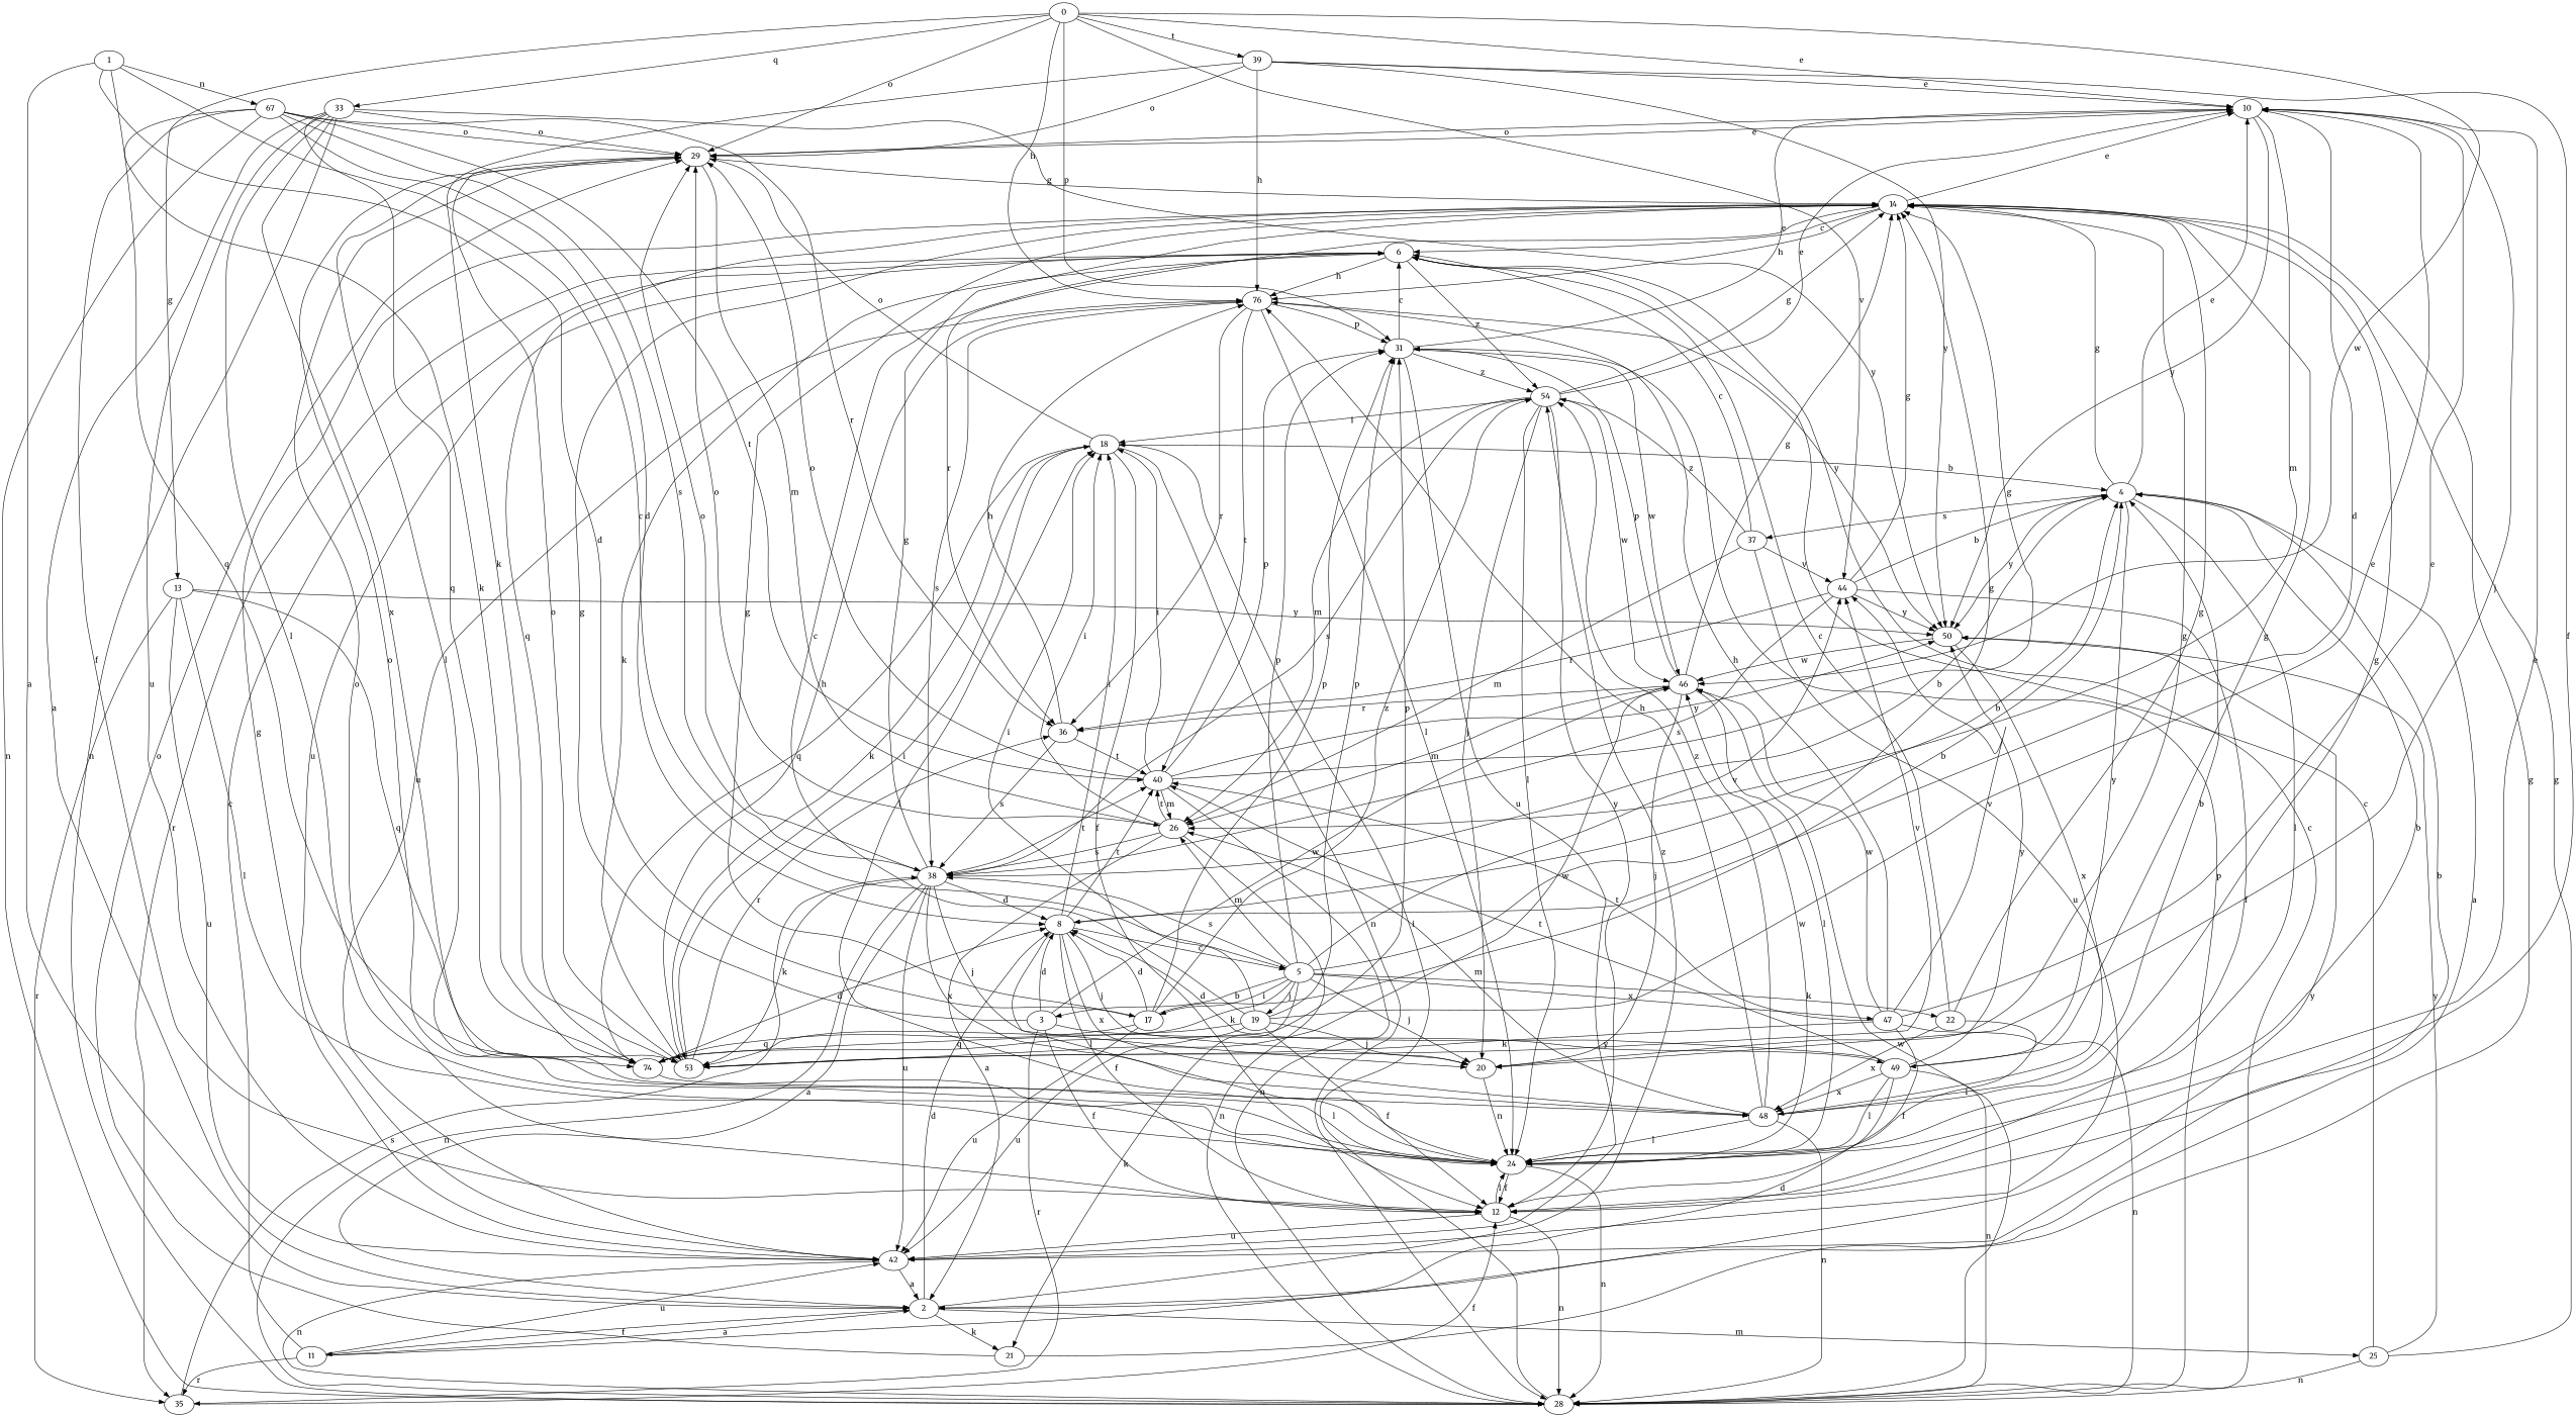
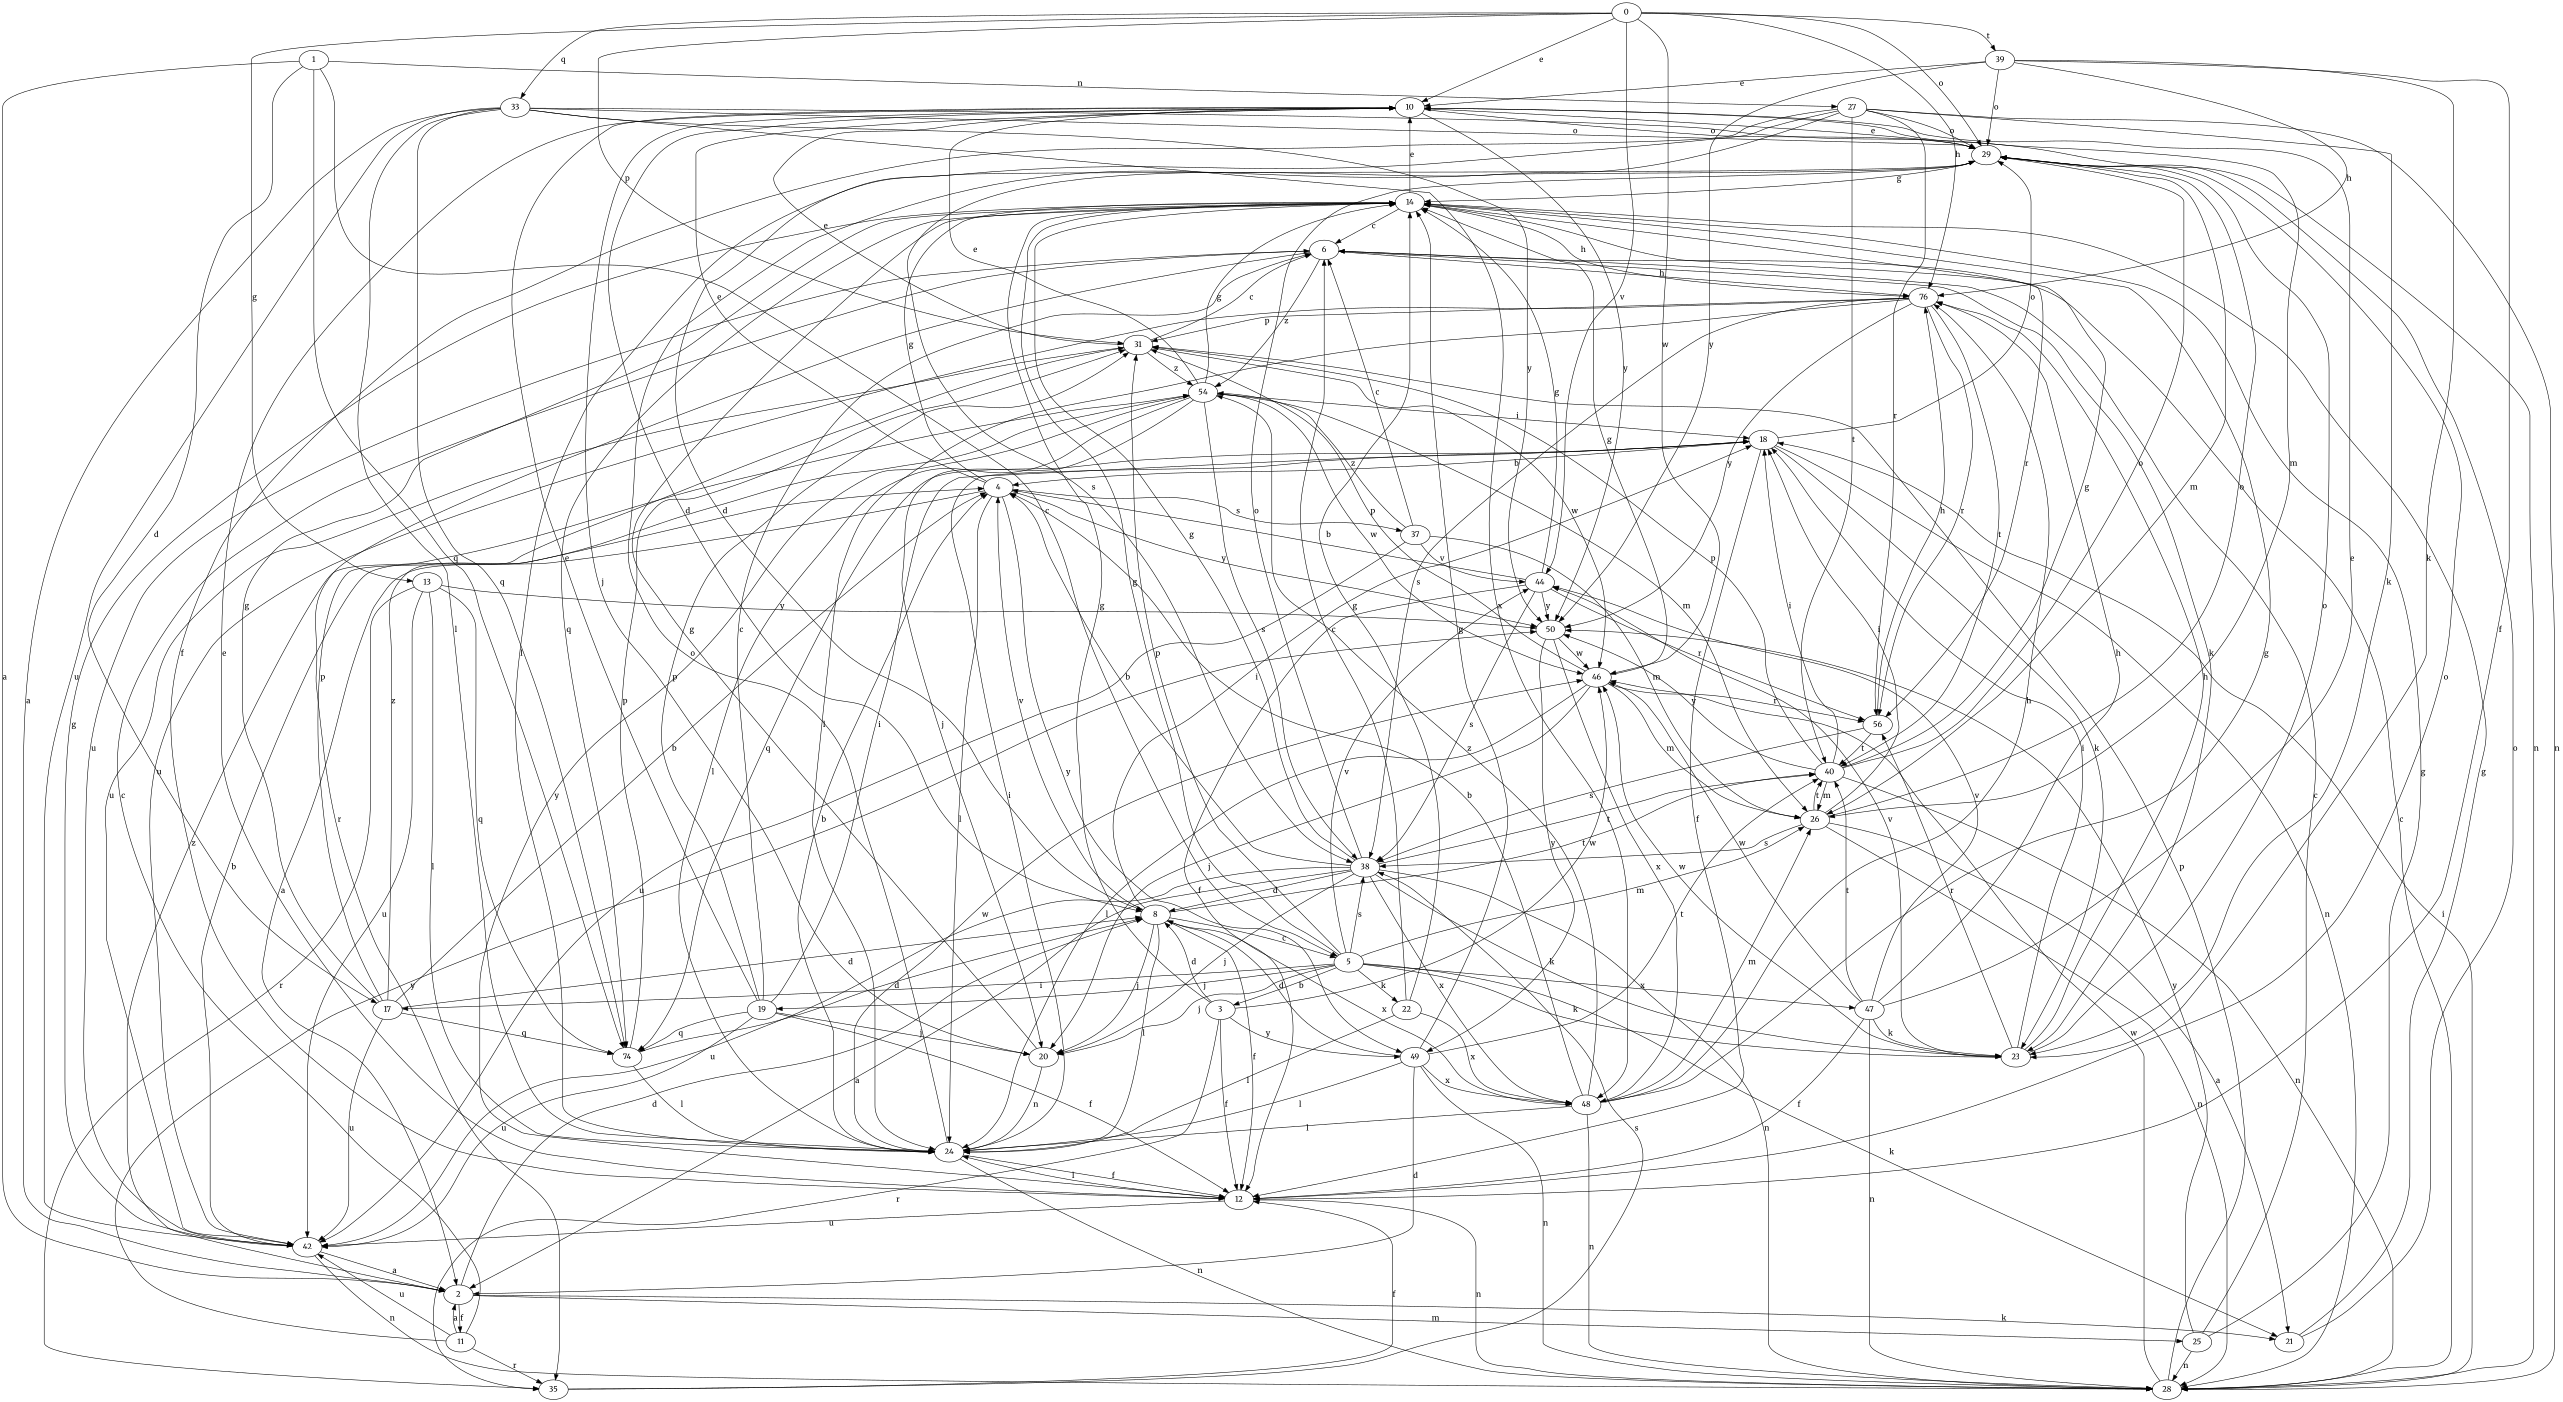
  strict digraph {
    fontname=Merriweather
    node [fontname=Merriweather]
    edge [fontname=Merriweather]
    0
    10
    13
    n4 [label=76]
    29
    31
    33
    39
    44
    46
    8
    50
    20
    26
    n15 [label=74]
    35
    24
    42
    38
    40
-   36
+   36 [label=56]
    14
    54
    6
    2
    48
    28
    12
-   23 [label=53]
+   23
    4
    1
    5
-   27 [label=67]
+   27
    17
    11
    21
    25
    3
    19
    22
    47
    18
    49
    37
    0 -> 10 [label=e]
    0 -> 13 [label=g]
    0 -> n4 [label=h]
    0 -> 29 [label=o]
    0 -> 31 [label=p]
    0 -> 33 [label=q]
    0 -> 39 [label=t]
    0 -> 44 [label=v]
    0 -> 46 [label=w]
    10 -> 29 [label=o]
    10 -> 8 [label=d]
    10 -> 50 [label=y]
    10 -> 20 [label=j]
    10 -> 26 [label=m]
    13 -> 50 [label=y]
    13 -> n15 [label=q]
    13 -> 35 [label=r]
    13 -> 24 [label=l]
    13 -> 42 [label=u]
    n4 -> 31 [label=p]
    n4 -> 50 [label=y]
    n4 -> 24 [label=l]
    n4 -> 42 [label=u]
    n4 -> 38 [label=s]
    n4 -> 40 [label=t]
    n4 -> 36 [label=r]
    29 -> 10 [label=e]
    29 -> 26 [label=m]
    29 -> 24 [label=l]
    29 -> 14 [label=g]
    31 -> 10 [label=e]
    31 -> 46 [label=w]
    31 -> 42 [label=u]
    31 -> 54 [label=z]
    31 -> 6 [label=c]
    33 -> 29 [label=o]
    33 -> 50 [label=y]
    33 -> n15 [label=q]
    33 -> 24 [label=l]
    33 -> 42 [label=u]
    33 -> 2 [label=a]
    33 -> 48 [label=x]
    33 -> 28 [label=n]
    39 -> 10 [label=e]
    39 -> n4 [label=h]
    39 -> 29 [label=o]
    39 -> 50 [label=y]
    39 -> 12 [label=f]
    39 -> 23 [label=k]
    44 -> 50 [label=y]
    44 -> 38 [label=s]
    44 -> 36 [label=r]
    44 -> 14 [label=g]
    44 -> 12 [label=f]
    44 -> 4 [label=b]
    46 -> 31 [label=p]
    46 -> 20 [label=j]
    46 -> 26 [label=m]
    46 -> 24 [label=l]
    46 -> 36 [label=r]
    46 -> 14 [label=g]
    8 -> 20 [label=j]
    8 -> 24 [label=l]
    8 -> 40 [label=t]
    8 -> 48 [label=x]
    8 -> 12 [label=f]
-   8 -> 4 [label=b]
+   8 -> 4 [label=v]
    8 -> 5 [label=c]
    8 -> 18 [label=i]
    50 -> 46 [label=w]
    50 -> 48 [label=x]
    20 -> 24 [label=n]
    20 -> 14 [label=g]
    26 -> 29 [label=o]
    26 -> 38 [label=s]
    26 -> 40 [label=t]
-   26 -> 2 [label=a]
+   26 -> 21 [label=a]
    26 -> 28 [label=n]
    26 -> 18 [label=i]
    n15 -> 31 [label=p]
    n15 -> 8 [label=d]
    n15 -> 24 [label=l]
    35 -> 38 [label=s]
    35 -> 12 [label=f]
    24 -> 29 [label=o]
    24 -> 46 [label=w]
    24 -> 28 [label=n]
    24 -> 12 [label=f]
    24 -> 4 [label=b]
    24 -> 18 [label=i]
    42 -> 14 [label=g]
    42 -> 2 [label=a]
    42 -> 28 [label=n]
    42 -> 4 [label=b]
    38 -> 29 [label=o]
    38 -> 8 [label=d]
    38 -> 20 [label=j]
    38 -> 42 [label=u]
    38 -> 40 [label=t]
    38 -> 14 [label=g]
    38 -> 2 [label=a]
    38 -> 48 [label=x]
    38 -> 28 [label=n]
    38 -> 23 [label=k]
    38 -> 4 [label=b]
    40 -> 29 [label=o]
    40 -> 31 [label=p]
    40 -> 50 [label=y]
    40 -> 26 [label=m]
    40 -> 14 [label=g]
    40 -> 28 [label=n]
    40 -> 18 [label=i]
    36 -> n4 [label=h]
    36 -> 38 [label=s]
    36 -> 40 [label=t]
    14 -> 10 [label=e]
    14 -> n4 [label=h]
    14 -> n15 [label=q]
    14 -> 36 [label=r]
    14 -> 6 [label=c]
    54 -> 10 [label=e]
    54 -> 46 [label=w]
    54 -> 20 [label=j]
    54 -> 26 [label=m]
    54 -> 24 [label=l]
    54 -> 38 [label=s]
    54 -> 14 [label=g]
    54 -> 12 [label=y]
    54 -> 18 [label=i]
    6 -> n4 [label=h]
    6 -> 35 [label=r]
    6 -> 42 [label=u]
    6 -> 54 [label=z]
    6 -> 23 [label=k]
    2 -> 8 [label=d]
    2 -> 54 [label=z]
    2 -> 11 [label=f]
    2 -> 21 [label=k]
    2 -> 25 [label=m]
    48 -> n4 [label=h]
    48 -> 26 [label=m]
    48 -> 24 [label=l]
    48 -> 14 [label=g]
    48 -> 54 [label=z]
    48 -> 28 [label=n]
    48 -> 4 [label=b]
    28 -> 31 [label=p]
    28 -> 46 [label=w]
    28 -> 6 [label=c]
    28 -> 18 [label=i]
    12 -> 10 [label=e]
    12 -> 29 [label=o]
    12 -> 24 [label=l]
    12 -> 42 [label=u]
    12 -> 28 [label=n]
    23 -> n4 [label=h]
    23 -> 29 [label=o]
    23 -> 44 [label=v]
    23 -> 46 [label=w]
    23 -> 36 [label=r]
    23 -> 18 [label=i]
    4 -> 10 [label=e]
    4 -> 50 [label=y]
    4 -> 24 [label=l]
    4 -> 14 [label=g]
    4 -> 2 [label=a]
    4 -> 49 [label=y]
    4 -> 37 [label=s]
    1 -> n15 [label=q]
    1 -> 2 [label=a]
    1 -> 5 [label=c]
    1 -> 27 [label=n]
    1 -> 17 [label=d]
    5 -> 31 [label=p]
    5 -> 44 [label=v]
    5 -> 20 [label=j]
    5 -> 26 [label=m]
    5 -> 38 [label=s]
    5 -> 14 [label=g]
    5 -> 23 [label=k]
    5 -> 17 [label=i]
    5 -> 21 [label=k]
    5 -> 3 [label=b]
    5 -> 19 [label=j]
    5 -> 22 [label=k]
    5 -> 47 [label=x]
    27 -> 29 [label=o]
    27 -> 8 [label=d]
    27 -> 38 [label=s]
    27 -> 40 [label=t]
    27 -> 36 [label=r]
    27 -> 28 [label=n]
    27 -> 12 [label=f]
    27 -> 23 [label=k]
    17 -> 31 [label=p]
    17 -> 8 [label=d]
    17 -> n15 [label=q]
    17 -> 42 [label=u]
    17 -> 14 [label=g]
    17 -> 54 [label=z]
    17 -> 4 [label=b]
    11 -> 50 [label=y]
    11 -> 35 [label=r]
    11 -> 42 [label=u]
    11 -> 6 [label=c]
    11 -> 2 [label=a]
    21 -> 29 [label=o]
    21 -> 14 [label=g]
    25 -> 50 [label=y]
    25 -> 14 [label=g]
    25 -> 6 [label=c]
    25 -> 28 [label=n]
    3 -> 46 [label=w]
    3 -> 8 [label=d]
    3 -> 35 [label=r]
    3 -> 14 [label=g]
    3 -> 12 [label=f]
    3 -> 49 [label=y]
    19 -> 10 [label=e]
    19 -> 31 [label=p]
    19 -> 20 [label=j]
    19 -> n15 [label=q]
    19 -> 42 [label=u]
    19 -> 6 [label=c]
    19 -> 12 [label=f]
    19 -> 18 [label=i]
    22 -> 24 [label=l]
    22 -> 14 [label=g]
    22 -> 6 [label=c]
    22 -> 48 [label=x]
    47 -> 10 [label=e]
    47 -> n4 [label=h]
    47 -> 44 [label=v]
    47 -> 46 [label=w]
    47 -> 40 [label=t]
    47 -> 28 [label=n]
    47 -> 12 [label=f]
    47 -> 23 [label=k]
    18 -> 29 [label=o]
    18 -> n15 [label=q]
    18 -> 28 [label=n]
    18 -> 12 [label=f]
    18 -> 23 [label=k]
    18 -> 4 [label=b]
    49 -> 8 [label=d]
-   49 -> 50 [label=y]
+   50 -> 49 [label=y]
    49 -> 24 [label=l]
    49 -> 40 [label=t]
    49 -> 14 [label=g]
    49 -> 2 [label=d]
    49 -> 48 [label=x]
    49 -> 28 [label=n]
    37 -> 44 [label=v]
    37 -> 26 [label=m]
    37 -> 42 [label=u]
    37 -> 54 [label=z]
    37 -> 6 [label=c]
  }
